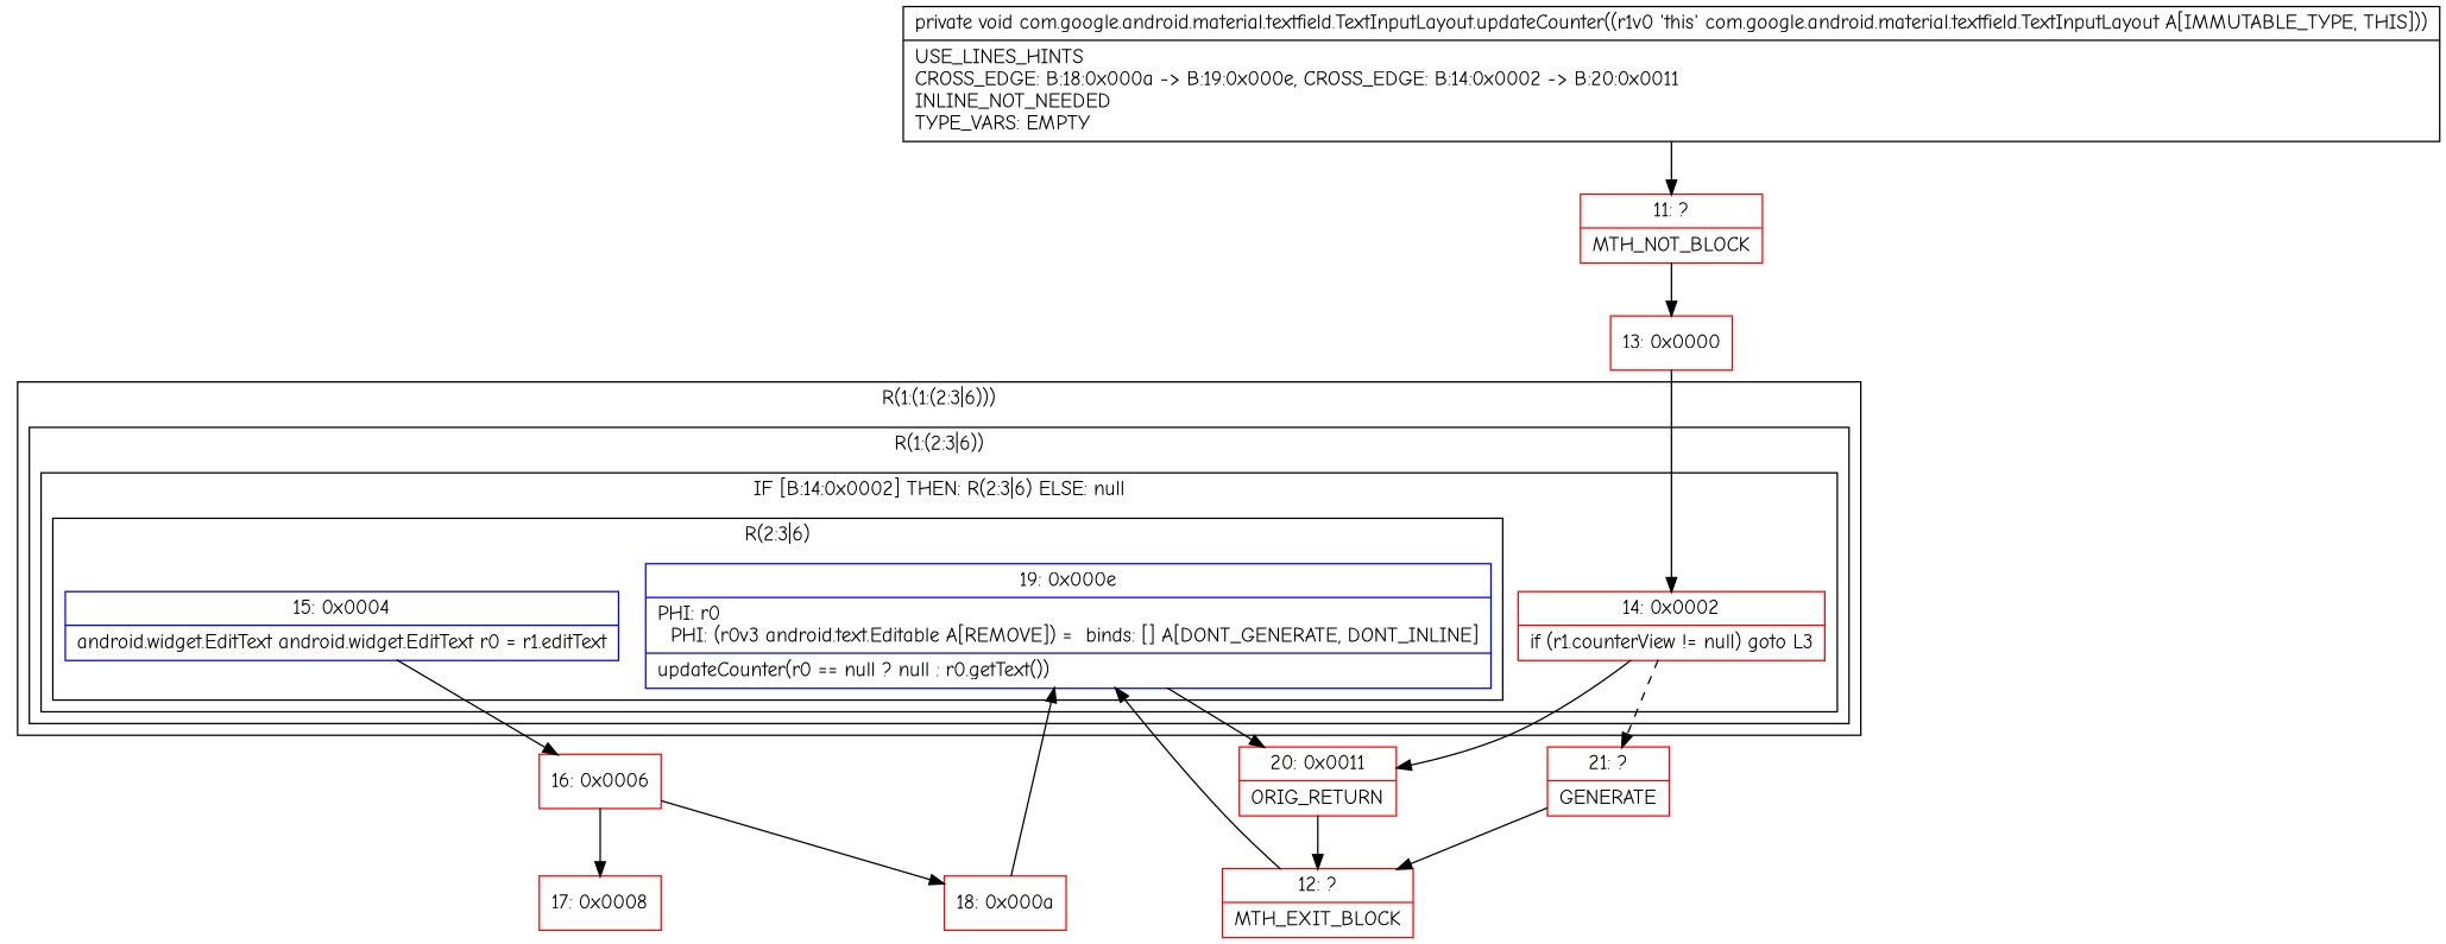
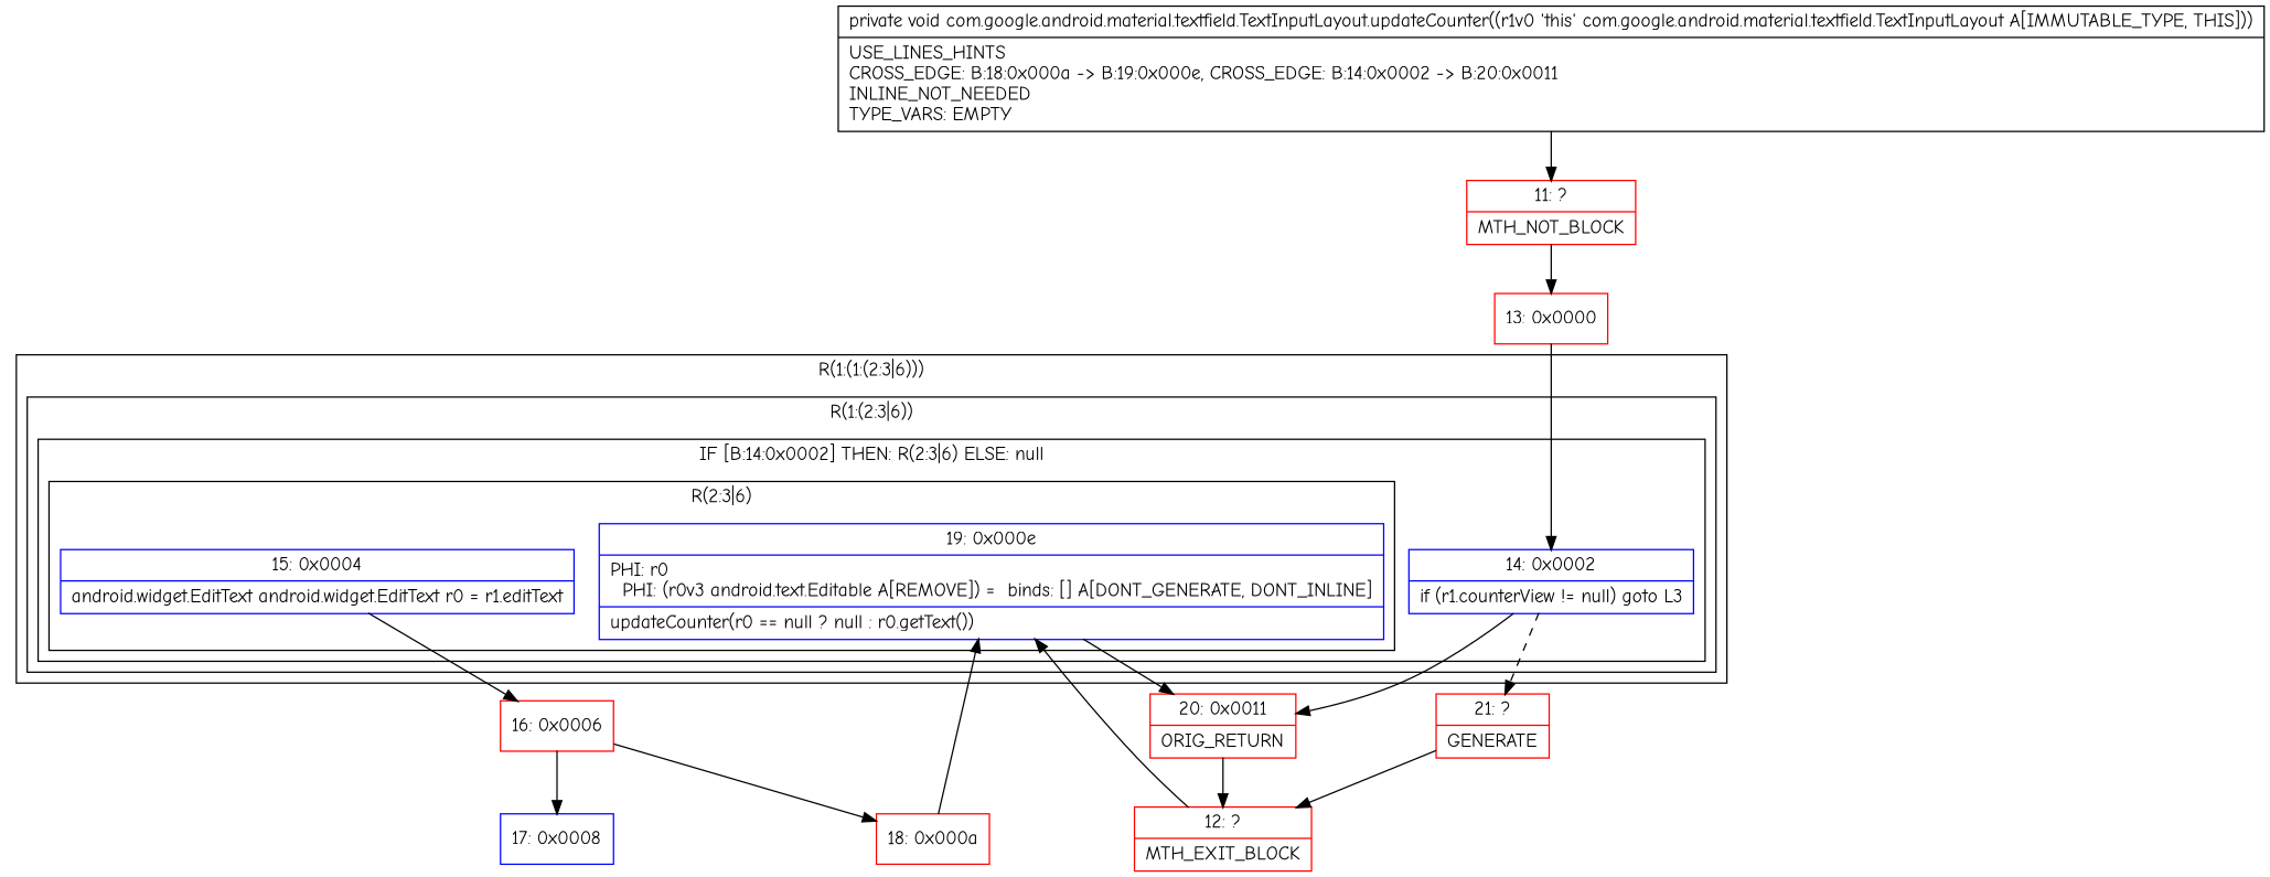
  digraph {
    fontname="Comic Neue"
    node [color=red fontname="Comic Neue" shape=record]
    edge [fontname="Comic Neue"]
    n1 [color=blue label="{15\:\ 0x0004|android.widget.EditText android.widget.EditText r0 = r1.editText\l}"]
    n2 [color=blue label="{19\:\ 0x000e|PHI: r0 \l  PHI: (r0v3 android.text.Editable A[REMOVE]) =  binds: [] A[DONT_GENERATE, DONT_INLINE]\l|updateCounter(r0 == null ? null : r0.getText())\l}"]
-   n3 [label="{14\:\ 0x0002|if (r1.counterView != null) goto L3\l}"]
+   n3 [color=blue label="{14\:\ 0x0002|if (r1.counterView != null) goto L3\l}"]
    n4 [label="{16\:\ 0x0006}"]
    n5 [label="{20\:\ 0x0011|ORIG_RETURN\l}"]
    n6 [label="{21\:\ ?|GENERATE\l}"]
    n7 [label="{12\:\ ?|MTH_EXIT_BLOCK\l}"]
-   n8 [label="{17\:\ 0x0008}"]
+   n8 [color=blue label="{17\:\ 0x0008}"]
    n9 [label="{18\:\ 0x000a}"]
    n10 [label="{11\:\ ?|MTH_NOT_BLOCK\l}"]
    n11 [label="{13\:\ 0x0000}"]
    n12 [label="{private void com.google.android.material.textfield.TextInputLayout.updateCounter((r1v0 'this' com.google.android.material.textfield.TextInputLayout A[IMMUTABLE_TYPE, THIS]))  | USE_LINES_HINTS\lCROSS_EDGE: B:18:0x000a \-\> B:19:0x000e, CROSS_EDGE: B:14:0x0002 \-\> B:20:0x0011\lINLINE_NOT_NEEDED\lTYPE_VARS: EMPTY\l}" color=""]
    subgraph cluster_1 {
      label="R(1:(1:(2:3|6)))"
      subgraph cluster_2 {
        label="R(1:(2:3|6))"
        subgraph cluster_3 {
          label="IF [B:14:0x0002] THEN: R(2:3|6) ELSE: null"
          n3
          subgraph cluster_4 {
            label="R(2:3|6)"
            n1
            n2
          }
        }
      }
    }
    n1 -> n4
    n2 -> n5
    n3 -> n5
    n3 -> n6 [style=dashed]
    n4 -> n8
    n4 -> n9
    n5 -> n7
    n6 -> n7
    n7 -> n2
    n9 -> n2
    n10 -> n11
    n11 -> n3
    n12 -> n10
  }
